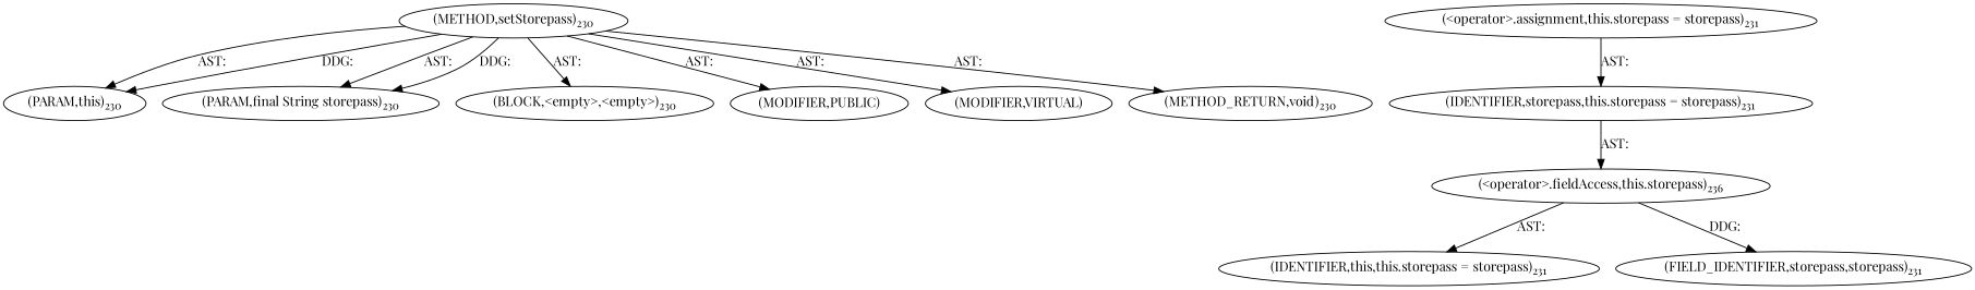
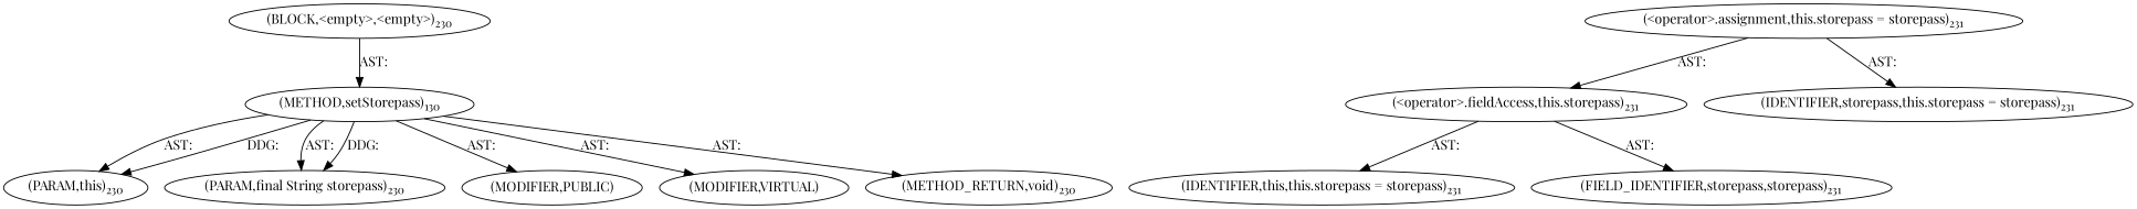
  digraph {
    fontname="Playfair Display"
    node [fontname="Playfair Display"]
    edge [fontname="Playfair Display"]
-   n1 [label=<(METHOD,setStorepass)<SUB>230</SUB>>]
+   n1 [label=<(METHOD,setStorepass)<SUB>130</SUB>>]
    n2 [label=<(PARAM,this)<SUB>230</SUB>>]
    n3 [label=<(PARAM,final String storepass)<SUB>230</SUB>>]
    n4 [label=<(BLOCK,&lt;empty&gt;,&lt;empty&gt;)<SUB>230</SUB>>]
    n5 [label=<(MODIFIER,PUBLIC)>]
    n6 [label=<(MODIFIER,VIRTUAL)>]
    n7 [label=<(METHOD_RETURN,void)<SUB>230</SUB>>]
    n8 [label=<(&lt;operator&gt;.assignment,this.storepass = storepass)<SUB>231</SUB>>]
-   n9 [label=<(&lt;operator&gt;.fieldAccess,this.storepass)<SUB>236</SUB>>]
+   n9 [label=<(&lt;operator&gt;.fieldAccess,this.storepass)<SUB>231</SUB>>]
    n10 [label=<(IDENTIFIER,storepass,this.storepass = storepass)<SUB>231</SUB>>]
    n11 [label=<(IDENTIFIER,this,this.storepass = storepass)<SUB>231</SUB>>]
    n12 [label=<(FIELD_IDENTIFIER,storepass,storepass)<SUB>231</SUB>>]
    n1 -> n2 [label="AST: "]
    n1 -> n2 [label="DDG: "]
    n1 -> n3 [label="AST: "]
    n1 -> n3 [label="DDG: "]
-   n1 -> n4 [label="AST: "]
+   n4 -> n1 [label="AST: "]
    n1 -> n5 [label="AST: "]
    n1 -> n6 [label="AST: "]
    n1 -> n7 [label="AST: "]
-   n10 -> n9 [label="AST: "]
+   n8 -> n9 [label="AST: "]
    n8 -> n10 [label="AST: "]
    n9 -> n11 [label="AST: "]
-   n9 -> n12 [label="DDG: "]
+   n9 -> n12 [label="AST: "]
  }
